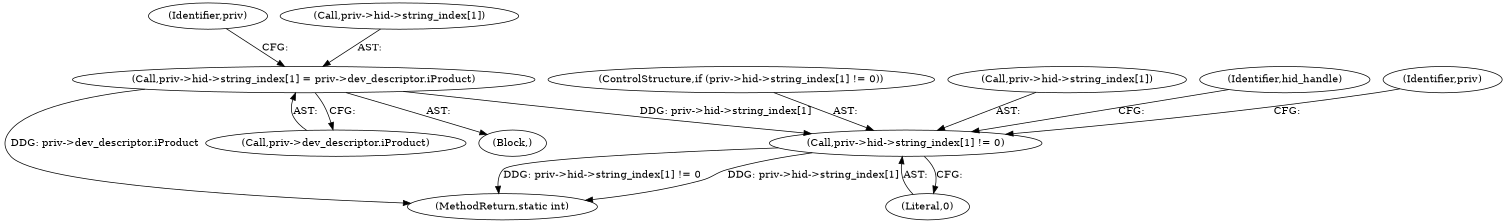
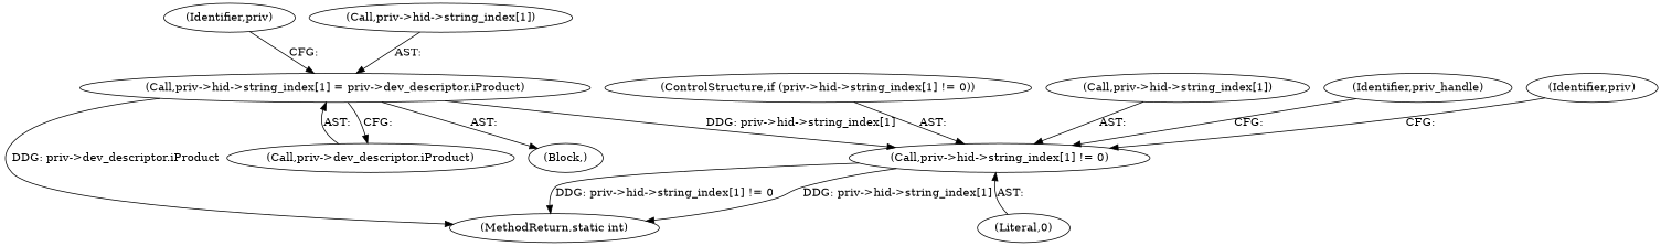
  digraph {
    n1 [label="(Call,priv->hid->string_index[1] != 0)"]
    n2 [label="(Literal,0)"]
    n3 [label="(MethodReturn,static int)"]
    n4 [label="(ControlStructure,if (priv->hid->string_index[1] != 0))"]
    n5 [label="(Call,priv->hid->string_index[1] = priv->dev_descriptor.iProduct)"]
    n6 [label="(Block,)"]
    n7 [label="(Call,priv->dev_descriptor.iProduct)"]
    n8 [label="(Call,priv->hid->string_index[1])"]
    n9 [label="(Identifier,priv)"]
-   n10 [label="(Identifier,hid_handle)"]
+   n10 [label="(Identifier,priv_handle)"]
    n11 [label="(Identifier,priv)"]
    n12 [label="(Call,priv->hid->string_index[1])"]
-   n1 -> n2 [label="CFG: "]
    n1 -> n3 [label="DDG: priv->hid->string_index[1] != 0"]
    n1 -> n3 [label="DDG: priv->hid->string_index[1]"]
    n2 -> n1 [label="AST: "]
    n4 -> n1 [label="AST: "]
    n5 -> n1 [label="DDG: priv->hid->string_index[1]"]
    n5 -> n3 [label="DDG: priv->dev_descriptor.iProduct"]
    n5 -> n6 [label="AST: "]
    n5 -> n7 [label="CFG: "]
    n7 -> n5 [label="AST: "]
    n8 -> n1 [label="AST: "]
    n9 -> n5 [label="CFG: "]
    n10 -> n1 [label="CFG: "]
    n11 -> n1 [label="CFG: "]
    n12 -> n5 [label="AST: "]
  }
